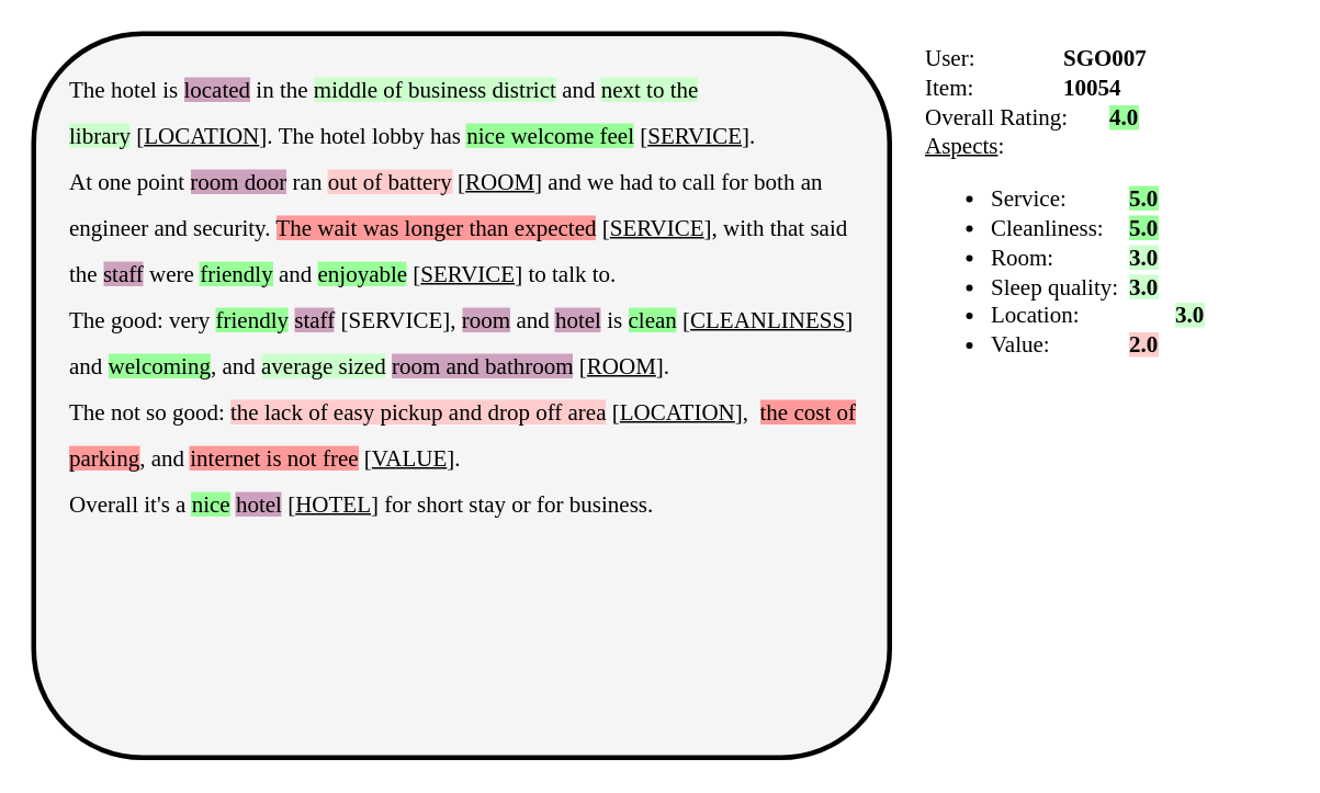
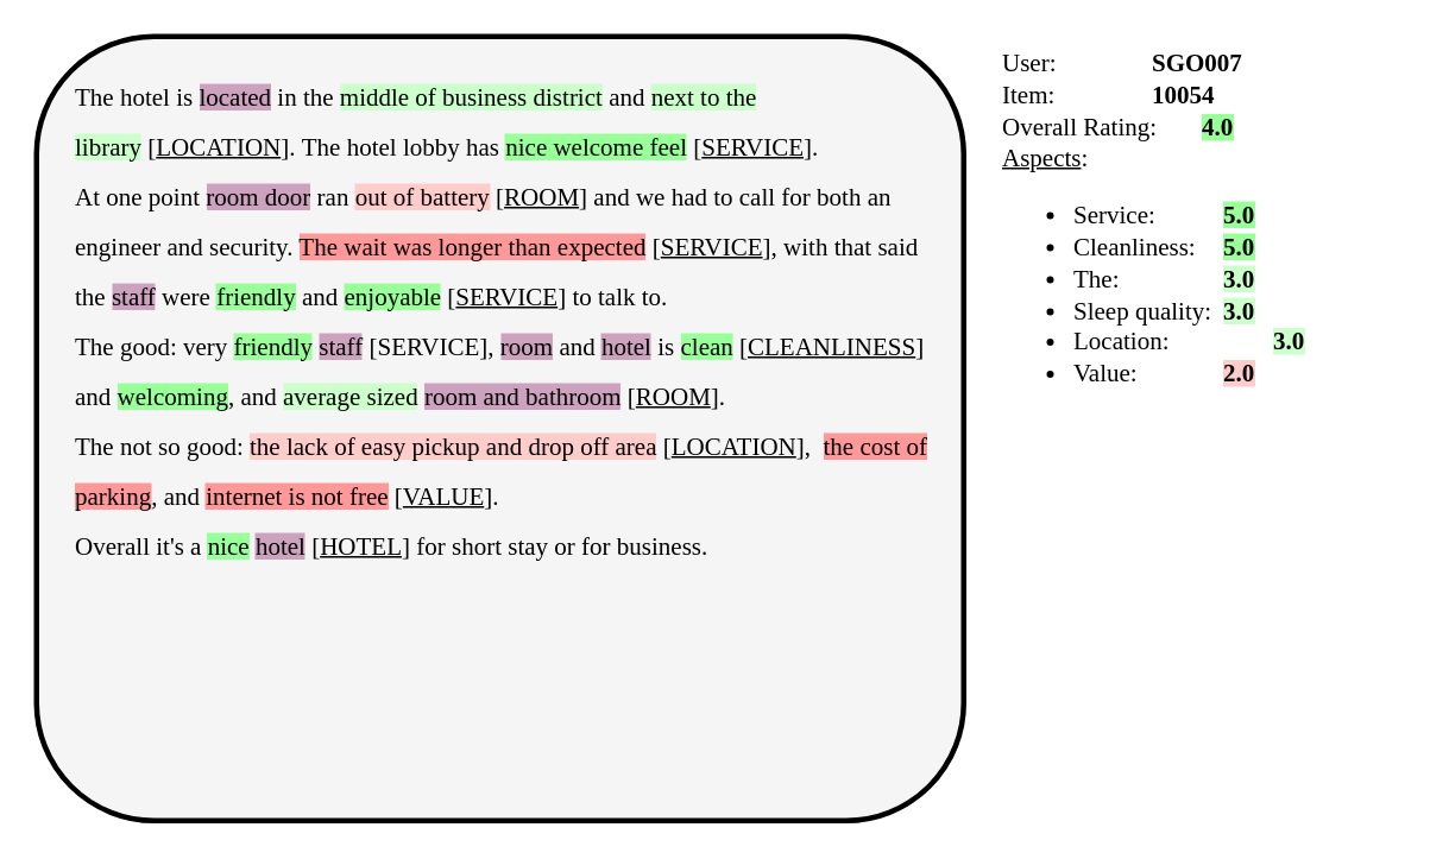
  <mxCell id="0" />
  <mxCell id="1" parent="0" />
  <mxCell id="2" value="&lt;h1 style=&quot;margin-top: 0px;&quot;&gt;&lt;p style=&quot;margin: 0px; font-variant-numeric: normal; font-variant-east-asian: normal; font-variant-alternates: normal; font-size-adjust: none; font-kerning: auto; font-optical-sizing: auto; font-feature-settings: normal; font-variation-settings: normal; font-variant-position: normal; font-weight: 400; font-stretch: normal; line-height: normal; color: rgb(0, 0, 0);&quot; class=&quot;p1&quot;&gt;&lt;font face=&quot;Verdana&quot; style=&quot;font-size: 14px;&quot;&gt;The hotel is &lt;span style=&quot;background-color: rgb(205, 162, 190);&quot;&gt;located&lt;/span&gt;&amp;nbsp;in the &lt;span style=&quot;background-color: rgb(204, 255, 204);&quot;&gt;middle of business district&lt;/span&gt; and &lt;span style=&quot;background-color: rgb(204, 255, 204);&quot;&gt;next to the library&lt;/span&gt;&amp;nbsp;&lt;/font&gt;&lt;span style=&quot;background-color: initial; font-family: Verdana; font-size: 14px;&quot;&gt;[&lt;/span&gt;&lt;u style=&quot;background-color: initial; font-family: Verdana; font-size: 14px;&quot;&gt;LOCATION&lt;/u&gt;&lt;span style=&quot;background-color: initial; font-family: Verdana; font-size: 14px;&quot;&gt;].&amp;nbsp;&lt;/span&gt;&lt;span style=&quot;font-size: 14px; font-family: Verdana; background-color: initial;&quot;&gt;The hotel lobby has &lt;/span&gt;&lt;span style=&quot;font-size: 14px; font-family: Verdana; background-color: rgb(153, 255, 153);&quot;&gt;nice welcome feel&lt;/span&gt;&lt;span style=&quot;font-size: 14px; font-family: Verdana; background-color: initial;&quot;&gt;&amp;nbsp;[&lt;/span&gt;&lt;u style=&quot;font-size: 14px; font-family: Verdana; background-color: initial;&quot;&gt;SERVICE&lt;/u&gt;&lt;span style=&quot;font-size: 14px; font-family: Verdana; background-color: initial;&quot;&gt;].&amp;nbsp;&amp;nbsp;&lt;/span&gt;&lt;/p&gt;&lt;p style=&quot;margin: 0px; font-variant-numeric: normal; font-variant-east-asian: normal; font-variant-alternates: normal; font-size-adjust: none; font-kerning: auto; font-optical-sizing: auto; font-feature-settings: normal; font-variation-settings: normal; font-variant-position: normal; font-weight: 400; font-stretch: normal; line-height: normal; color: rgb(0, 0, 0);&quot; class=&quot;p1&quot;&gt;&lt;font face=&quot;Verdana&quot; style=&quot;font-size: 14px;&quot;&gt;At one point &lt;span style=&quot;background-color: rgb(205, 162, 190);&quot;&gt;room door&lt;/span&gt;&amp;nbsp;ran &lt;span style=&quot;background-color: rgb(255, 204, 204);&quot;&gt;out of battery&lt;/span&gt;&amp;nbsp;&lt;/font&gt;&lt;span style=&quot;background-color: initial; font-family: Verdana; font-size: 14px;&quot;&gt;[&lt;/span&gt;&lt;u style=&quot;background-color: initial; font-family: Verdana; font-size: 14px;&quot;&gt;ROOM&lt;/u&gt;&lt;span style=&quot;background-color: initial; font-family: Verdana; font-size: 14px;&quot;&gt;]&amp;nbsp;&lt;/span&gt;&lt;span style=&quot;background-color: initial; font-size: 14px; font-family: Verdana;&quot;&gt;and we had to call for both an engineer and security. &lt;/span&gt;&lt;span style=&quot;font-size: 14px; font-family: Verdana; background-color: rgb(255, 153, 153);&quot;&gt;The wait was longer than expected&lt;/span&gt;&lt;span style=&quot;background-color: initial; font-size: 14px; font-family: Verdana;&quot;&gt;&amp;nbsp;[&lt;/span&gt;&lt;u style=&quot;background-color: initial; font-size: 14px; font-family: Verdana;&quot;&gt;SERVICE&lt;/u&gt;&lt;span style=&quot;background-color: initial; font-size: 14px; font-family: Verdana;&quot;&gt;], with that said the &lt;/span&gt;&lt;span style=&quot;font-size: 14px; font-family: Verdana; background-color: rgb(205, 162, 190);&quot;&gt;staff&lt;/span&gt;&lt;span style=&quot;background-color: initial; font-size: 14px; font-family: Verdana;&quot;&gt;&amp;nbsp;were &lt;/span&gt;&lt;span style=&quot;font-size: 14px; font-family: Verdana; background-color: rgb(153, 255, 153);&quot;&gt;friendly&lt;/span&gt;&lt;span style=&quot;background-color: initial; font-size: 14px; font-family: Verdana;&quot;&gt; and &lt;/span&gt;&lt;span style=&quot;font-size: 14px; font-family: Verdana; background-color: rgb(153, 255, 153);&quot;&gt;enjoyable&lt;/span&gt;&lt;span style=&quot;background-color: initial; font-size: 14px; font-family: Verdana;&quot;&gt;&amp;nbsp;[&lt;u&gt;SERVICE&lt;/u&gt;] to talk to.&amp;nbsp;&lt;/span&gt;&lt;/p&gt;&lt;p style=&quot;margin: 0px; font-variant-numeric: normal; font-variant-east-asian: normal; font-variant-alternates: normal; font-size-adjust: none; font-kerning: auto; font-optical-sizing: auto; font-feature-settings: normal; font-variation-settings: normal; font-variant-position: normal; font-weight: 400; font-stretch: normal; line-height: normal; color: rgb(0, 0, 0);&quot; class=&quot;p1&quot;&gt;&lt;font face=&quot;Verdana&quot; style=&quot;font-size: 14px;&quot;&gt;The good: very &lt;span style=&quot;background-color: rgb(153, 255, 153);&quot;&gt;friendly&lt;/span&gt; &lt;span style=&quot;background-color: rgb(205, 162, 190);&quot;&gt;staff&lt;/span&gt;&amp;nbsp;[SERVICE],&amp;nbsp;&lt;span style=&quot;background-color: rgb(205, 162, 190);&quot;&gt;room&lt;/span&gt; and &lt;span style=&quot;background-color: rgb(205, 162, 190);&quot;&gt;hotel&lt;/span&gt; is &lt;span style=&quot;background-color: rgb(153, 255, 153);&quot;&gt;clean&lt;/span&gt;&amp;nbsp;[&lt;u&gt;CLEANLINESS&lt;/u&gt;] and &lt;span style=&quot;background-color: rgb(153, 255, 153);&quot;&gt;welcoming&lt;/span&gt;, and &lt;span style=&quot;background-color: rgb(204, 255, 204);&quot;&gt;average sized&lt;/span&gt; &lt;span style=&quot;background-color: rgb(205, 162, 190);&quot;&gt;room and bathroom&lt;/span&gt;&amp;nbsp;[&lt;u&gt;ROOM&lt;/u&gt;].&lt;/font&gt;&lt;/p&gt;&lt;p style=&quot;margin: 0px; font-variant-numeric: normal; font-variant-east-asian: normal; font-variant-alternates: normal; font-size-adjust: none; font-kerning: auto; font-optical-sizing: auto; font-feature-settings: normal; font-variation-settings: normal; font-variant-position: normal; font-weight: 400; font-stretch: normal; line-height: normal; color: rgb(0, 0, 0);&quot; class=&quot;p1&quot;&gt;&lt;font face=&quot;Verdana&quot; style=&quot;font-size: 14px;&quot;&gt;The not so good: &lt;span style=&quot;background-color: rgb(255, 204, 204);&quot;&gt;the lack of easy pickup and drop off area&lt;/span&gt;&amp;nbsp;[&lt;u&gt;LOCATION&lt;/u&gt;],&amp;nbsp;&amp;nbsp;&lt;span style=&quot;background-color: rgb(255, 153, 153);&quot;&gt;the cost of parking&lt;/span&gt;, and&amp;nbsp;&lt;span style=&quot;background-color: rgb(255, 153, 153);&quot;&gt;internet is not free&lt;/span&gt;&amp;nbsp;[&lt;u&gt;VALUE&lt;/u&gt;].&lt;/font&gt;&lt;/p&gt;&lt;p style=&quot;margin: 0px; font-variant-numeric: normal; font-variant-east-asian: normal; font-variant-alternates: normal; font-size-adjust: none; font-kerning: auto; font-optical-sizing: auto; font-feature-settings: normal; font-variation-settings: normal; font-variant-position: normal; font-weight: 400; font-stretch: normal; line-height: normal; color: rgb(0, 0, 0);&quot; class=&quot;p1&quot;&gt;&lt;font face=&quot;Verdana&quot; style=&quot;font-size: 14px;&quot;&gt;Overall it's a &lt;span style=&quot;background-color: rgb(153, 255, 153);&quot;&gt;nice&lt;/span&gt; &lt;span style=&quot;background-color: rgb(205, 162, 190);&quot;&gt;hotel&lt;/span&gt;&amp;nbsp;[&lt;u&gt;HOTEL&lt;/u&gt;] for short stay or for business.&lt;/font&gt;&lt;br&gt;&lt;/p&gt;&lt;/h1&gt;" style="text;html=1;whiteSpace=wrap;overflow=hidden;rounded=1;strokeColor=#000000;strokeWidth=3;fillColor=#f5f5f5;fontColor=#333333;perimeterSpacing=0;spacingLeft=20;spacingRight=20;spacingBottom=10;spacingTop=10;glass=0;shadow=0;" vertex="1" parent="1"><mxGeometry x="20" y="20" width="520" height="440" as="geometry" /></mxCell>
- <mxCell id="3" value="&lt;h1 style=&quot;text-align: justify; margin-top: 0px; font-size: 14px;&quot;&gt;&lt;span style=&quot;font-family: Verdana; background-color: initial;&quot;&gt;&lt;span style=&quot;font-weight: normal;&quot;&gt;User: &lt;/span&gt;&lt;span style=&quot;font-weight: normal; white-space: pre;&quot;&gt;&#09;&lt;/span&gt;&lt;span style=&quot;font-weight: normal; white-space: pre;&quot;&gt;&#09;&lt;/span&gt;SGO007&lt;/span&gt;&lt;br&gt;&lt;span style=&quot;background-color: initial; font-family: Verdana; font-weight: normal;&quot;&gt;Item: &lt;span style=&quot;white-space: pre;&quot;&gt;&#09;&lt;span style=&quot;white-space: pre;&quot;&gt;&#09;&lt;/span&gt;&lt;/span&gt;&lt;/span&gt;&lt;b style=&quot;background-color: initial; font-family: Verdana;&quot;&gt;10054&lt;/b&gt;&lt;br&gt;&lt;span style=&quot;background-color: initial; font-weight: normal; font-family: Verdana;&quot;&gt;Overall Rating: &lt;span style=&quot;white-space: pre;&quot;&gt;&#09;&lt;/span&gt;&lt;/span&gt;&lt;b style=&quot;font-family: Verdana; background-color: rgb(153, 255, 153);&quot;&gt;4.0&lt;/b&gt;&lt;br&gt;&lt;font style=&quot;font-family: Verdana; background-color: initial; font-weight: normal;&quot;&gt;&lt;u&gt;Aspects&lt;/u&gt;&lt;/font&gt;&lt;span style=&quot;font-family: Verdana; background-color: initial; font-weight: normal;&quot;&gt;:&lt;/span&gt;&lt;br&gt;&lt;/h1&gt;&lt;div style=&quot;text-align: justify; font-size: 14px;&quot;&gt;&lt;ul&gt;&lt;li&gt;&lt;font style=&quot;font-size: 14px;&quot; face=&quot;Verdana&quot;&gt;Service:&lt;b&gt; &lt;span style=&quot;white-space: pre;&quot;&gt;&#09;&lt;/span&gt;&lt;span style=&quot;white-space: pre;&quot;&gt;&#09;&lt;/span&gt;&lt;span style=&quot;background-color: rgb(153, 255, 153);&quot;&gt;5.0&lt;/span&gt;&lt;/b&gt;&lt;/font&gt;&lt;/li&gt;&lt;li&gt;&lt;font style=&quot;font-size: 14px;&quot; face=&quot;Verdana&quot;&gt;Cleanliness:&lt;b&gt; &lt;span style=&quot;white-space: pre;&quot;&gt;&#09;&lt;/span&gt;&lt;span style=&quot;background-color: rgb(153, 255, 153);&quot;&gt;5.0&lt;/span&gt;&lt;/b&gt;&lt;/font&gt;&lt;/li&gt;&lt;li&gt;&lt;font style=&quot;font-size: 14px;&quot; face=&quot;Verdana&quot;&gt;Room:&lt;b&gt; &lt;span style=&quot;white-space: pre;&quot;&gt;&#09;&lt;/span&gt;&lt;span style=&quot;white-space: pre;&quot;&gt;&#09;&lt;/span&gt;&lt;span style=&quot;background-color: rgb(204, 255, 204);&quot;&gt;3.0&lt;/span&gt;&lt;/b&gt;&lt;/font&gt;&lt;/li&gt;&lt;li&gt;&lt;font style=&quot;font-size: 14px;&quot; face=&quot;Verdana&quot;&gt;Sleep quality:&lt;b&gt; &lt;span style=&quot;white-space: pre;&quot;&gt;&#09;&lt;/span&gt;&lt;span style=&quot;background-color: rgb(204, 255, 204);&quot;&gt;3.0&lt;/span&gt;&lt;/b&gt;&lt;/font&gt;&lt;/li&gt;&lt;li&gt;&lt;font style=&quot;font-size: 14px;&quot; face=&quot;Verdana&quot;&gt;Location:&lt;b&gt; &lt;span style=&quot;white-space: pre;&quot;&gt;&#09;&lt;span style=&quot;white-space: pre;&quot;&gt;&#09;&lt;/span&gt;&lt;/span&gt;&lt;span style=&quot;background-color: rgb(204, 255, 204);&quot;&gt;3.0&lt;/span&gt;&lt;/b&gt;&lt;/font&gt;&lt;/li&gt;&lt;li&gt;&lt;font style=&quot;font-size: 14px;&quot; face=&quot;Verdana&quot;&gt;Value:&lt;b&gt; &lt;span style=&quot;white-space: pre;&quot;&gt;&#09;&lt;/span&gt;&lt;span style=&quot;white-space: pre;&quot;&gt;&#09;&lt;/span&gt;&lt;span style=&quot;background-color: rgb(255, 204, 204);&quot;&gt;2.0&lt;/span&gt;&lt;/b&gt;&lt;/font&gt;&lt;/li&gt;&lt;/ul&gt;&lt;/div&gt;&lt;div style=&quot;text-align: justify; font-size: 14px;&quot;&gt;&lt;br&gt;&lt;/div&gt;" style="text;html=1;whiteSpace=wrap;overflow=hidden;rounded=0;" vertex="1" parent="1"><mxGeometry x="560" y="20" width="220" height="210" as="geometry" /></mxCell>
+ <mxCell id="3" value="&lt;h1 style=&quot;text-align: justify; margin-top: 0px; font-size: 14px;&quot;&gt;&lt;span style=&quot;font-family: Verdana; background-color: initial;&quot;&gt;&lt;span style=&quot;font-weight: normal;&quot;&gt;User: &lt;/span&gt;&lt;span style=&quot;font-weight: normal; white-space: pre;&quot;&gt;&#09;&lt;/span&gt;&lt;span style=&quot;font-weight: normal; white-space: pre;&quot;&gt;&#09;&lt;/span&gt;SGO007&lt;/span&gt;&lt;br&gt;&lt;span style=&quot;background-color: initial; font-family: Verdana; font-weight: normal;&quot;&gt;Item: &lt;span style=&quot;white-space: pre;&quot;&gt;&#09;&lt;span style=&quot;white-space: pre;&quot;&gt;&#09;&lt;/span&gt;&lt;/span&gt;&lt;/span&gt;&lt;b style=&quot;background-color: initial; font-family: Verdana;&quot;&gt;10054&lt;/b&gt;&lt;br&gt;&lt;span style=&quot;background-color: initial; font-weight: normal; font-family: Verdana;&quot;&gt;Overall Rating: &lt;span style=&quot;white-space: pre;&quot;&gt;&#09;&lt;/span&gt;&lt;/span&gt;&lt;b style=&quot;font-family: Verdana; background-color: rgb(153, 255, 153);&quot;&gt;4.0&lt;/b&gt;&lt;br&gt;&lt;font style=&quot;font-family: Verdana; background-color: initial; font-weight: normal;&quot;&gt;&lt;u&gt;Aspects&lt;/u&gt;&lt;/font&gt;&lt;span style=&quot;font-family: Verdana; background-color: initial; font-weight: normal;&quot;&gt;:&lt;/span&gt;&lt;br&gt;&lt;/h1&gt;&lt;div style=&quot;text-align: justify; font-size: 14px;&quot;&gt;&lt;ul&gt;&lt;li&gt;&lt;font style=&quot;font-size: 14px;&quot; face=&quot;Verdana&quot;&gt;Service:&lt;b&gt; &lt;span style=&quot;white-space: pre;&quot;&gt;&#09;&lt;/span&gt;&lt;span style=&quot;white-space: pre;&quot;&gt;&#09;&lt;/span&gt;&lt;span style=&quot;background-color: rgb(153, 255, 153);&quot;&gt;5.0&lt;/span&gt;&lt;/b&gt;&lt;/font&gt;&lt;/li&gt;&lt;li&gt;&lt;font style=&quot;font-size: 14px;&quot; face=&quot;Verdana&quot;&gt;Cleanliness:&lt;b&gt; &lt;span style=&quot;white-space: pre;&quot;&gt;&#09;&lt;/span&gt;&lt;span style=&quot;background-color: rgb(153, 255, 153);&quot;&gt;5.0&lt;/span&gt;&lt;/b&gt;&lt;/font&gt;&lt;/li&gt;&lt;li&gt;&lt;font style=&quot;font-size: 14px;&quot; face=&quot;Verdana&quot;&gt;The:&lt;b&gt; &lt;span style=&quot;white-space: pre;&quot;&gt;&#09;&lt;/span&gt;&lt;span style=&quot;white-space: pre;&quot;&gt;&#09;&lt;/span&gt;&lt;span style=&quot;background-color: rgb(204, 255, 204);&quot;&gt;3.0&lt;/span&gt;&lt;/b&gt;&lt;/font&gt;&lt;/li&gt;&lt;li&gt;&lt;font style=&quot;font-size: 14px;&quot; face=&quot;Verdana&quot;&gt;Sleep quality:&lt;b&gt; &lt;span style=&quot;white-space: pre;&quot;&gt;&#09;&lt;/span&gt;&lt;span style=&quot;background-color: rgb(204, 255, 204);&quot;&gt;3.0&lt;/span&gt;&lt;/b&gt;&lt;/font&gt;&lt;/li&gt;&lt;li&gt;&lt;font style=&quot;font-size: 14px;&quot; face=&quot;Verdana&quot;&gt;Location:&lt;b&gt; &lt;span style=&quot;white-space: pre;&quot;&gt;&#09;&lt;span style=&quot;white-space: pre;&quot;&gt;&#09;&lt;/span&gt;&lt;/span&gt;&lt;span style=&quot;background-color: rgb(204, 255, 204);&quot;&gt;3.0&lt;/span&gt;&lt;/b&gt;&lt;/font&gt;&lt;/li&gt;&lt;li&gt;&lt;font style=&quot;font-size: 14px;&quot; face=&quot;Verdana&quot;&gt;Value:&lt;b&gt; &lt;span style=&quot;white-space: pre;&quot;&gt;&#09;&lt;/span&gt;&lt;span style=&quot;white-space: pre;&quot;&gt;&#09;&lt;/span&gt;&lt;span style=&quot;background-color: rgb(255, 204, 204);&quot;&gt;2.0&lt;/span&gt;&lt;/b&gt;&lt;/font&gt;&lt;/li&gt;&lt;/ul&gt;&lt;/div&gt;&lt;div style=&quot;text-align: justify; font-size: 14px;&quot;&gt;&lt;br&gt;&lt;/div&gt;" style="text;html=1;whiteSpace=wrap;overflow=hidden;rounded=0;" vertex="1" parent="1"><mxGeometry x="560" y="20" width="220" height="210" as="geometry" /></mxCell>
